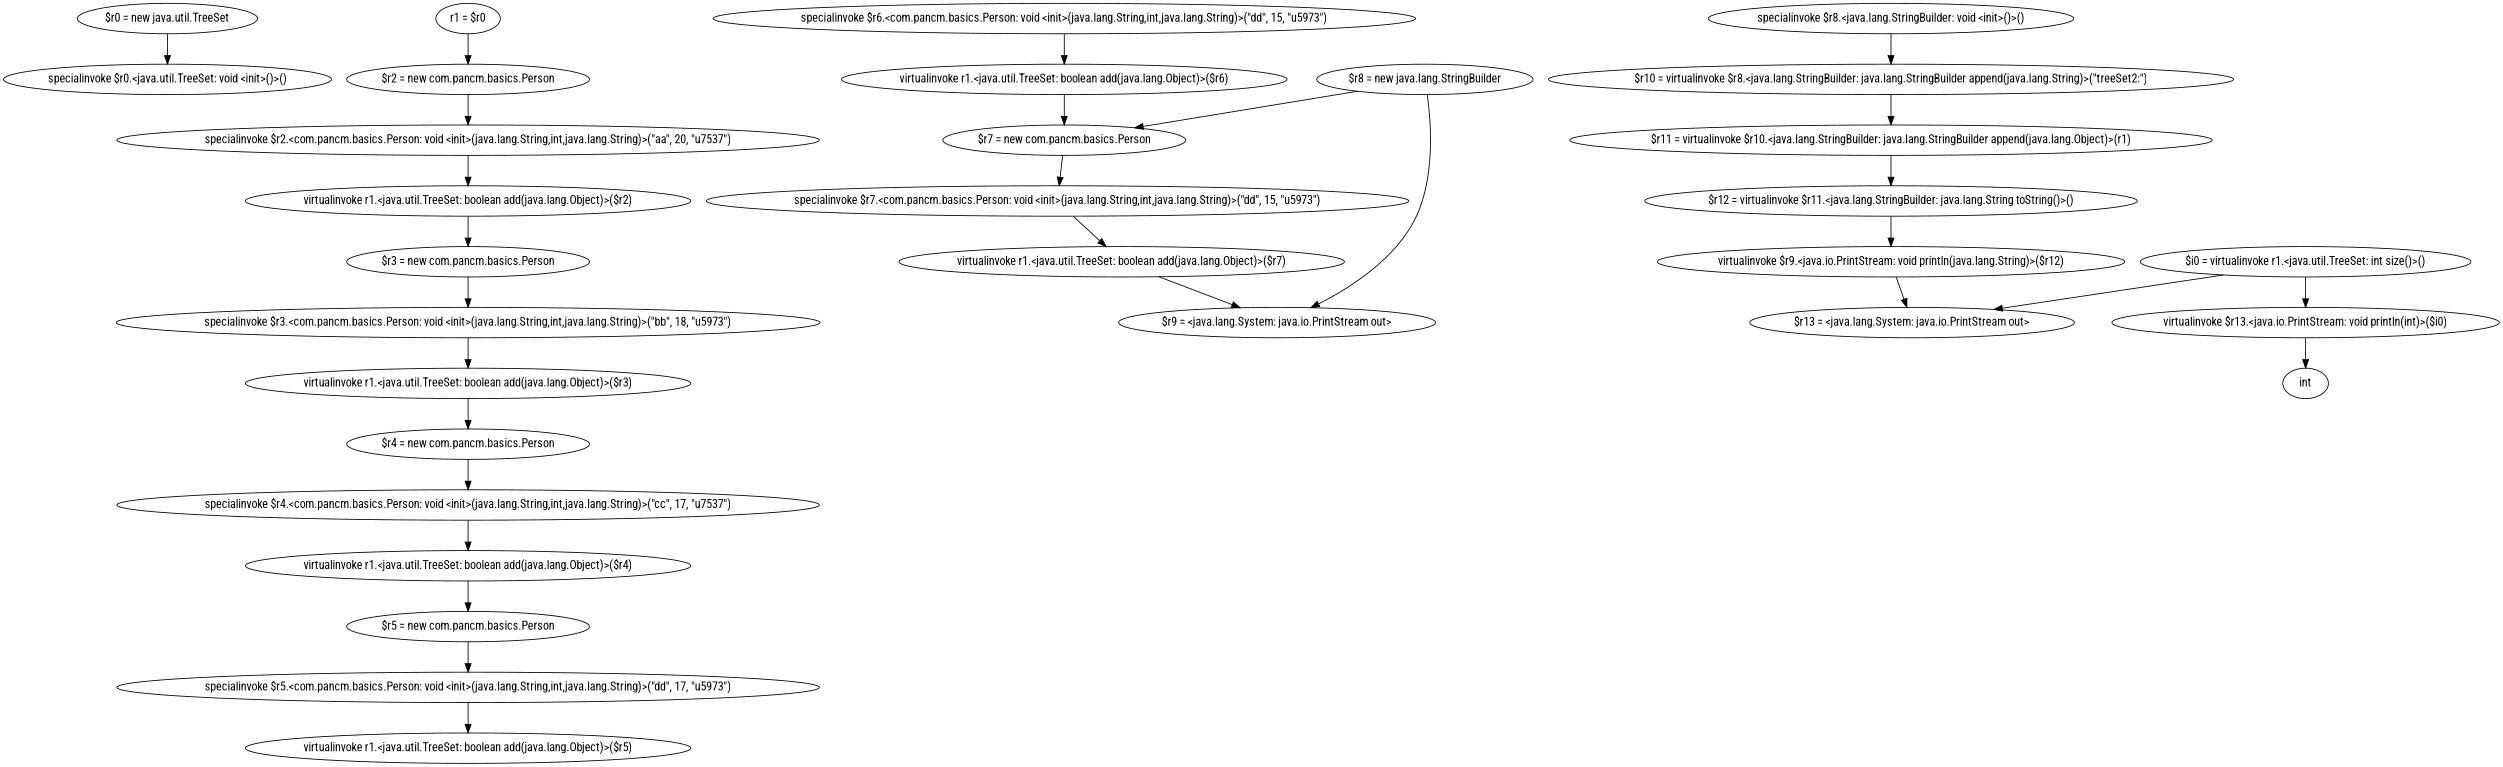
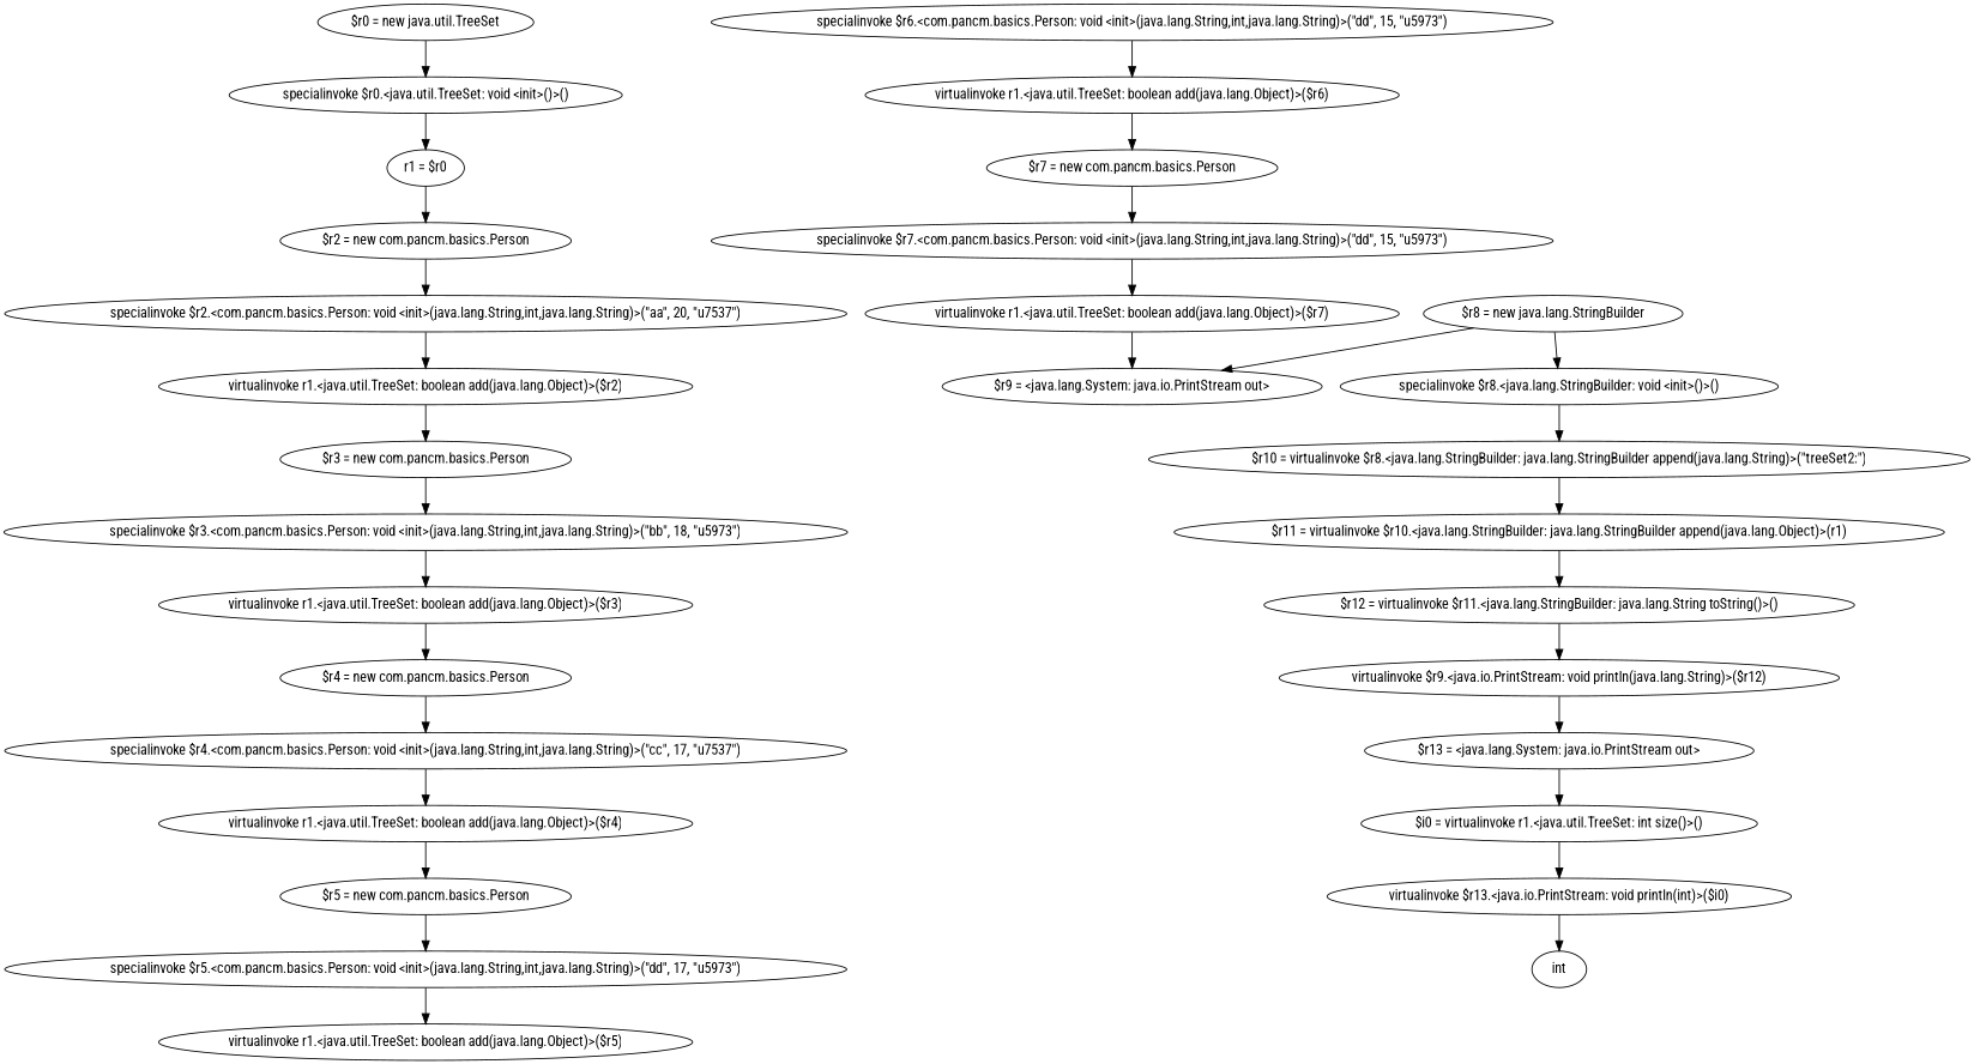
  digraph {
    fontname="Roboto Condensed"
    node [fontname="Roboto Condensed"]
    edge [fontname="Roboto Condensed"]
    "$r0 = new java.util.TreeSet"
    "specialinvoke $r0.<java.util.TreeSet: void <init>()>()"
    "r1 = $r0"
    "$r2 = new com.pancm.basics.Person"
    "specialinvoke $r2.<com.pancm.basics.Person: void <init>(java.lang.String,int,java.lang.String)>(\"aa\", 20, \"\u7537\")"
    "virtualinvoke r1.<java.util.TreeSet: boolean add(java.lang.Object)>($r2)"
    "$r3 = new com.pancm.basics.Person"
    "specialinvoke $r3.<com.pancm.basics.Person: void <init>(java.lang.String,int,java.lang.String)>(\"bb\", 18, \"\u5973\")"
    "virtualinvoke r1.<java.util.TreeSet: boolean add(java.lang.Object)>($r3)"
    "$r4 = new com.pancm.basics.Person"
    "specialinvoke $r4.<com.pancm.basics.Person: void <init>(java.lang.String,int,java.lang.String)>(\"cc\", 17, \"\u7537\")"
    "virtualinvoke r1.<java.util.TreeSet: boolean add(java.lang.Object)>($r4)"
    "$r5 = new com.pancm.basics.Person"
    "specialinvoke $r5.<com.pancm.basics.Person: void <init>(java.lang.String,int,java.lang.String)>(\"dd\", 17, \"\u5973\")"
    "virtualinvoke r1.<java.util.TreeSet: boolean add(java.lang.Object)>($r5)"
    "specialinvoke $r6.<com.pancm.basics.Person: void <init>(java.lang.String,int,java.lang.String)>(\"dd\", 15, \"\u5973\")"
    "virtualinvoke r1.<java.util.TreeSet: boolean add(java.lang.Object)>($r6)"
    "$r7 = new com.pancm.basics.Person"
    "specialinvoke $r7.<com.pancm.basics.Person: void <init>(java.lang.String,int,java.lang.String)>(\"dd\", 15, \"\u5973\")"
    "virtualinvoke r1.<java.util.TreeSet: boolean add(java.lang.Object)>($r7)"
    "$r9 = <java.lang.System: java.io.PrintStream out>"
    "$r8 = new java.lang.StringBuilder"
    "specialinvoke $r8.<java.lang.StringBuilder: void <init>()>()"
    "$r10 = virtualinvoke $r8.<java.lang.StringBuilder: java.lang.StringBuilder append(java.lang.String)>(\"treeSet2:\")"
    "$r11 = virtualinvoke $r10.<java.lang.StringBuilder: java.lang.StringBuilder append(java.lang.Object)>(r1)"
    "$r12 = virtualinvoke $r11.<java.lang.StringBuilder: java.lang.String toString()>()"
    "virtualinvoke $r9.<java.io.PrintStream: void println(java.lang.String)>($r12)"
    "$r13 = <java.lang.System: java.io.PrintStream out>"
    "$i0 = virtualinvoke r1.<java.util.TreeSet: int size()>()"
    "virtualinvoke $r13.<java.io.PrintStream: void println(int)>($i0)"
    n31 [label=int]
    "$r0 = new java.util.TreeSet" -> "specialinvoke $r0.<java.util.TreeSet: void <init>()>()"
+   "specialinvoke $r0.<java.util.TreeSet: void <init>()>()" -> "r1 = $r0"
    "r1 = $r0" -> "$r2 = new com.pancm.basics.Person"
    "$r2 = new com.pancm.basics.Person" -> "specialinvoke $r2.<com.pancm.basics.Person: void <init>(java.lang.String,int,java.lang.String)>(\"aa\", 20, \"\u7537\")"
    "specialinvoke $r2.<com.pancm.basics.Person: void <init>(java.lang.String,int,java.lang.String)>(\"aa\", 20, \"\u7537\")" -> "virtualinvoke r1.<java.util.TreeSet: boolean add(java.lang.Object)>($r2)"
    "virtualinvoke r1.<java.util.TreeSet: boolean add(java.lang.Object)>($r2)" -> "$r3 = new com.pancm.basics.Person"
    "$r3 = new com.pancm.basics.Person" -> "specialinvoke $r3.<com.pancm.basics.Person: void <init>(java.lang.String,int,java.lang.String)>(\"bb\", 18, \"\u5973\")"
    "specialinvoke $r3.<com.pancm.basics.Person: void <init>(java.lang.String,int,java.lang.String)>(\"bb\", 18, \"\u5973\")" -> "virtualinvoke r1.<java.util.TreeSet: boolean add(java.lang.Object)>($r3)"
    "virtualinvoke r1.<java.util.TreeSet: boolean add(java.lang.Object)>($r3)" -> "$r4 = new com.pancm.basics.Person"
    "$r4 = new com.pancm.basics.Person" -> "specialinvoke $r4.<com.pancm.basics.Person: void <init>(java.lang.String,int,java.lang.String)>(\"cc\", 17, \"\u7537\")"
    "specialinvoke $r4.<com.pancm.basics.Person: void <init>(java.lang.String,int,java.lang.String)>(\"cc\", 17, \"\u7537\")" -> "virtualinvoke r1.<java.util.TreeSet: boolean add(java.lang.Object)>($r4)"
    "virtualinvoke r1.<java.util.TreeSet: boolean add(java.lang.Object)>($r4)" -> "$r5 = new com.pancm.basics.Person"
    "$r5 = new com.pancm.basics.Person" -> "specialinvoke $r5.<com.pancm.basics.Person: void <init>(java.lang.String,int,java.lang.String)>(\"dd\", 17, \"\u5973\")"
    "specialinvoke $r5.<com.pancm.basics.Person: void <init>(java.lang.String,int,java.lang.String)>(\"dd\", 17, \"\u5973\")" -> "virtualinvoke r1.<java.util.TreeSet: boolean add(java.lang.Object)>($r5)"
    "specialinvoke $r6.<com.pancm.basics.Person: void <init>(java.lang.String,int,java.lang.String)>(\"dd\", 15, \"\u5973\")" -> "virtualinvoke r1.<java.util.TreeSet: boolean add(java.lang.Object)>($r6)"
    "virtualinvoke r1.<java.util.TreeSet: boolean add(java.lang.Object)>($r6)" -> "$r7 = new com.pancm.basics.Person"
    "$r7 = new com.pancm.basics.Person" -> "specialinvoke $r7.<com.pancm.basics.Person: void <init>(java.lang.String,int,java.lang.String)>(\"dd\", 15, \"\u5973\")"
    "specialinvoke $r7.<com.pancm.basics.Person: void <init>(java.lang.String,int,java.lang.String)>(\"dd\", 15, \"\u5973\")" -> "virtualinvoke r1.<java.util.TreeSet: boolean add(java.lang.Object)>($r7)"
    "virtualinvoke r1.<java.util.TreeSet: boolean add(java.lang.Object)>($r7)" -> "$r9 = <java.lang.System: java.io.PrintStream out>"
    "$r8 = new java.lang.StringBuilder" -> "$r9 = <java.lang.System: java.io.PrintStream out>"
-   "$r8 = new java.lang.StringBuilder" -> "$r7 = new com.pancm.basics.Person"
+   "$r8 = new java.lang.StringBuilder" -> "specialinvoke $r8.<java.lang.StringBuilder: void <init>()>()"
    "specialinvoke $r8.<java.lang.StringBuilder: void <init>()>()" -> "$r10 = virtualinvoke $r8.<java.lang.StringBuilder: java.lang.StringBuilder append(java.lang.String)>(\"treeSet2:\")"
    "$r10 = virtualinvoke $r8.<java.lang.StringBuilder: java.lang.StringBuilder append(java.lang.String)>(\"treeSet2:\")" -> "$r11 = virtualinvoke $r10.<java.lang.StringBuilder: java.lang.StringBuilder append(java.lang.Object)>(r1)"
    "$r11 = virtualinvoke $r10.<java.lang.StringBuilder: java.lang.StringBuilder append(java.lang.Object)>(r1)" -> "$r12 = virtualinvoke $r11.<java.lang.StringBuilder: java.lang.String toString()>()"
    "$r12 = virtualinvoke $r11.<java.lang.StringBuilder: java.lang.String toString()>()" -> "virtualinvoke $r9.<java.io.PrintStream: void println(java.lang.String)>($r12)"
    "virtualinvoke $r9.<java.io.PrintStream: void println(java.lang.String)>($r12)" -> "$r13 = <java.lang.System: java.io.PrintStream out>"
-   "$i0 = virtualinvoke r1.<java.util.TreeSet: int size()>()" -> "$r13 = <java.lang.System: java.io.PrintStream out>"
+   "$r13 = <java.lang.System: java.io.PrintStream out>" -> "$i0 = virtualinvoke r1.<java.util.TreeSet: int size()>()"
    "$i0 = virtualinvoke r1.<java.util.TreeSet: int size()>()" -> "virtualinvoke $r13.<java.io.PrintStream: void println(int)>($i0)"
    "virtualinvoke $r13.<java.io.PrintStream: void println(int)>($i0)" -> n31
  }
